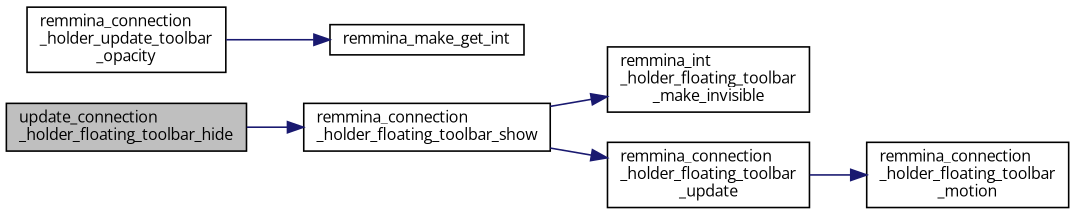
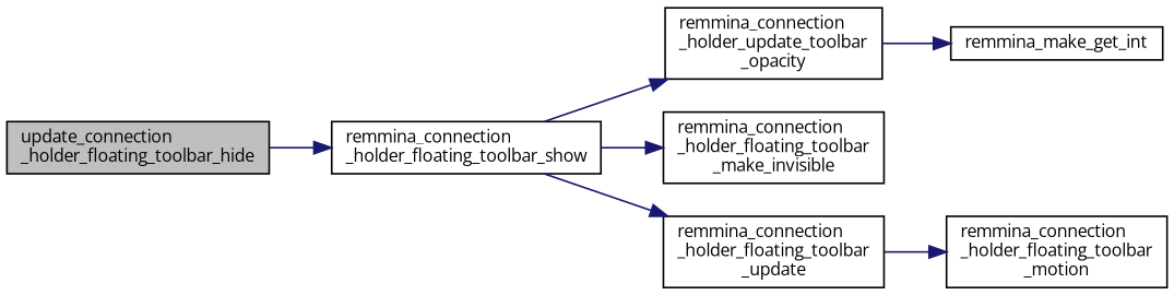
  digraph {
    fontname="Open Sans"
    rankdir=LR
    node [color=black fillcolor=white fontname="Open Sans" fontsize=10 shape=record style=filled]
    edge [color=midnightblue fontname="Open Sans" fontsize=10 labelfontname=Helvetica labelfontsize=10 style=solid]
    n1 [fillcolor=grey75 fontcolor=black height=0.2 label="update_connection\l_holder_floating_toolbar_hide" width=0.4]
    n2 [height=0.2 label="remmina_connection\l_holder_floating_toolbar_show" width=0.4]
    n3 [height=0.2 label="remmina_connection\l_holder_update_toolbar\l_opacity" width=0.4]
-   n4 [height=0.2 label="remmina_int\l_holder_floating_toolbar\l_make_invisible" width=0.4]
+   n4 [height=0.2 label="remmina_connection\l_holder_floating_toolbar\l_make_invisible" width=0.4]
    n5 [height=0.2 label="remmina_connection\l_holder_floating_toolbar\l_update" width=0.4]
    n6 [height=0.2 label=remmina_make_get_int width=0.4]
    n7 [height=0.2 label="remmina_connection\l_holder_floating_toolbar\l_motion" width=0.4]
    n1 -> n2
+   n2 -> n3
    n2 -> n4
    n2 -> n5
    n3 -> n6
    n5 -> n7
  }
